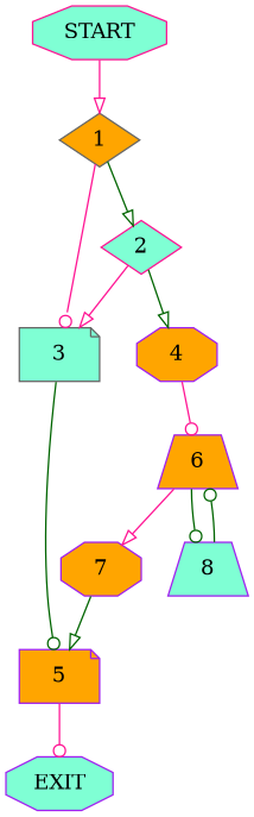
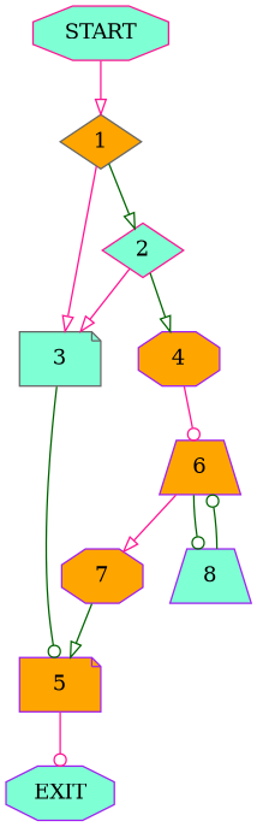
  digraph {
    node [color=purple fillcolor=aquamarine shape=octagon style=filled]
    edge [arrowhead=onormal color=deeppink]
    n1 [color=deeppink label=START]
    1 [color=gray40 fillcolor=orange shape=diamond]
    2 [color=deeppink shape=diamond]
    3 [color=gray40 shape=note]
    n5 [label=EXIT]
    4 [fillcolor=orange]
    5 [fillcolor=orange shape=note]
    6 [fillcolor=orange shape=trapezium]
    7 [fillcolor=orange]
    8 [shape=trapezium]
    n1 -> 1
    1 -> 2 [color=darkgreen]
-   1 -> 3 [arrowhead=odot]
+   1 -> 3
    2 -> 3
    2 -> 4 [color=darkgreen]
    3 -> 5 [arrowhead=odot color=darkgreen]
    4 -> 6 [arrowhead=odot]
    5 -> n5 [arrowhead=odot]
    6 -> 7
    6 -> 8 [arrowhead=odot color=darkgreen]
    7 -> 5 [color=darkgreen]
    8 -> 6 [arrowhead=odot color=darkgreen]
  }
